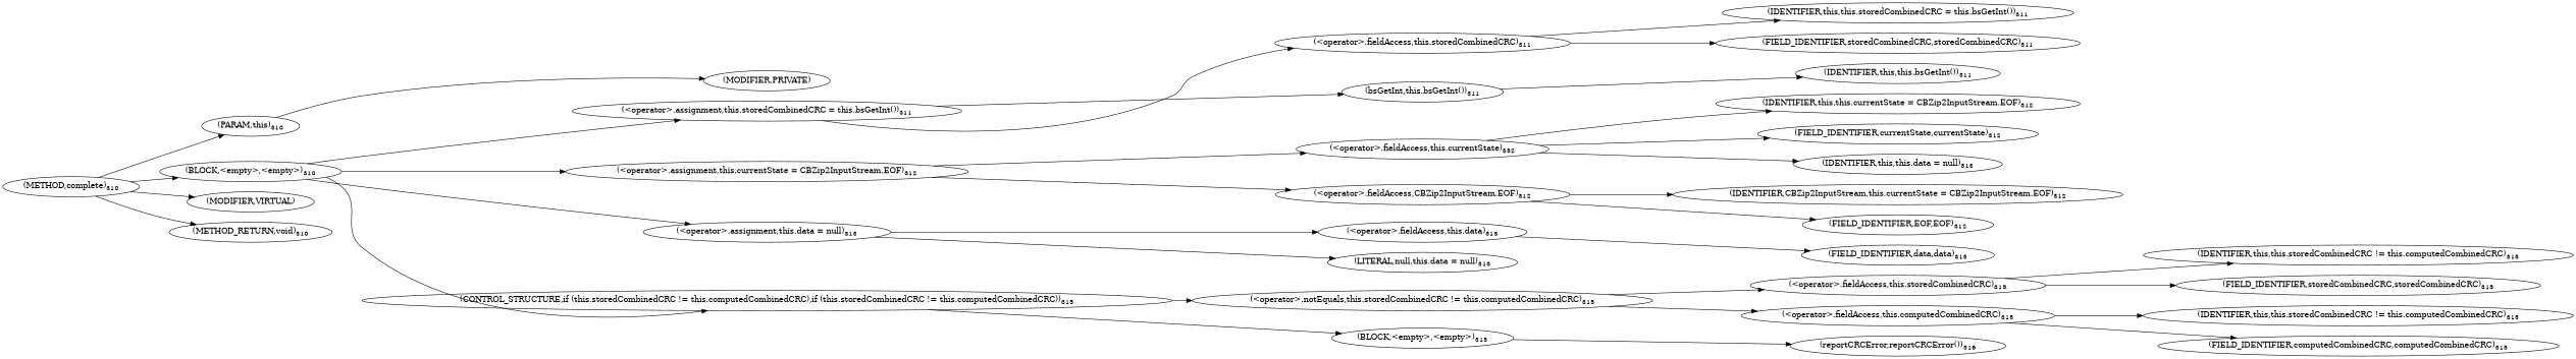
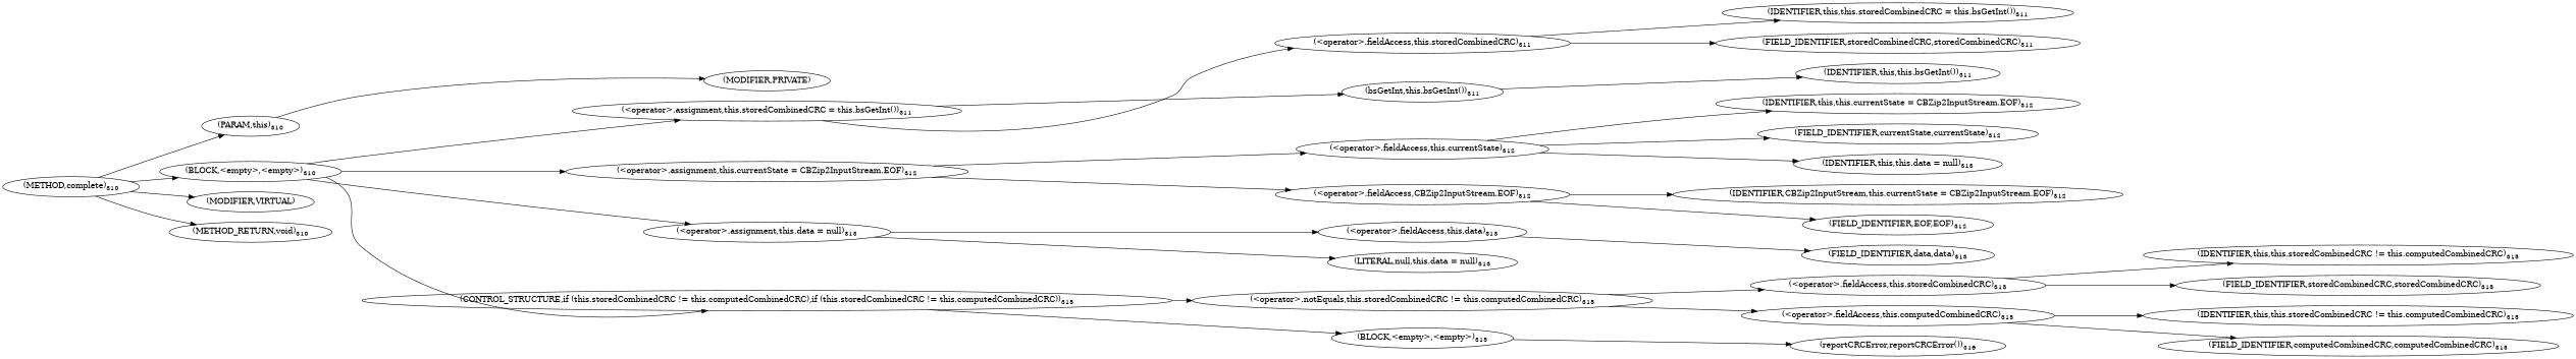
  digraph {
    rankdir=LR
    n1 [label=<(METHOD,complete)<SUB>310</SUB>>]
    n2 [label=<(PARAM,this)<SUB>310</SUB>>]
    n3 [label=<(BLOCK,&lt;empty&gt;,&lt;empty&gt;)<SUB>310</SUB>>]
    n4 [label=<(MODIFIER,VIRTUAL)>]
    n5 [label=<(METHOD_RETURN,void)<SUB>310</SUB>>]
    n6 [label=<(MODIFIER,PRIVATE)>]
    n7 [label=<(&lt;operator&gt;.assignment,this.storedCombinedCRC = this.bsGetInt())<SUB>311</SUB>>]
    n8 [label=<(&lt;operator&gt;.assignment,this.currentState = CBZip2InputStream.EOF)<SUB>312</SUB>>]
    n9 [label=<(&lt;operator&gt;.assignment,this.data = null)<SUB>313</SUB>>]
    n10 [label=<(CONTROL_STRUCTURE,if (this.storedCombinedCRC != this.computedCombinedCRC),if (this.storedCombinedCRC != this.computedCombinedCRC))<SUB>315</SUB>>]
    n11 [label=<(&lt;operator&gt;.fieldAccess,this.storedCombinedCRC)<SUB>311</SUB>>]
    n12 [label=<(bsGetInt,this.bsGetInt())<SUB>311</SUB>>]
-   n13 [label=<(&lt;operator&gt;.fieldAccess,this.currentState)<SUB>352</SUB>>]
+   n13 [label=<(&lt;operator&gt;.fieldAccess,this.currentState)<SUB>312</SUB>>]
    n14 [label=<(&lt;operator&gt;.fieldAccess,CBZip2InputStream.EOF)<SUB>312</SUB>>]
    n15 [label=<(&lt;operator&gt;.fieldAccess,this.data)<SUB>313</SUB>>]
    n16 [label=<(LITERAL,null,this.data = null)<SUB>313</SUB>>]
    n17 [label=<(&lt;operator&gt;.notEquals,this.storedCombinedCRC != this.computedCombinedCRC)<SUB>315</SUB>>]
    n18 [label=<(BLOCK,&lt;empty&gt;,&lt;empty&gt;)<SUB>315</SUB>>]
    n19 [label=<(IDENTIFIER,this,this.storedCombinedCRC = this.bsGetInt())<SUB>311</SUB>>]
    n20 [label=<(FIELD_IDENTIFIER,storedCombinedCRC,storedCombinedCRC)<SUB>311</SUB>>]
    n21 [label=<(IDENTIFIER,this,this.bsGetInt())<SUB>311</SUB>>]
    n22 [label=<(IDENTIFIER,this,this.currentState = CBZip2InputStream.EOF)<SUB>312</SUB>>]
    n23 [label=<(FIELD_IDENTIFIER,currentState,currentState)<SUB>312</SUB>>]
    n24 [label=<(IDENTIFIER,this,this.data = null)<SUB>313</SUB>>]
    n25 [label=<(IDENTIFIER,CBZip2InputStream,this.currentState = CBZip2InputStream.EOF)<SUB>312</SUB>>]
    n26 [label=<(FIELD_IDENTIFIER,EOF,EOF)<SUB>312</SUB>>]
    n27 [label=<(FIELD_IDENTIFIER,data,data)<SUB>313</SUB>>]
    n28 [label=<(&lt;operator&gt;.fieldAccess,this.storedCombinedCRC)<SUB>315</SUB>>]
    n29 [label=<(&lt;operator&gt;.fieldAccess,this.computedCombinedCRC)<SUB>315</SUB>>]
    n30 [label=<(reportCRCError,reportCRCError())<SUB>316</SUB>>]
    n31 [label=<(IDENTIFIER,this,this.storedCombinedCRC != this.computedCombinedCRC)<SUB>315</SUB>>]
    n32 [label=<(FIELD_IDENTIFIER,storedCombinedCRC,storedCombinedCRC)<SUB>315</SUB>>]
    n33 [label=<(IDENTIFIER,this,this.storedCombinedCRC != this.computedCombinedCRC)<SUB>315</SUB>>]
    n34 [label=<(FIELD_IDENTIFIER,computedCombinedCRC,computedCombinedCRC)<SUB>315</SUB>>]
    n1 -> n2
    n1 -> n3
    n1 -> n4
    n1 -> n5
    n2 -> n6
    n3 -> n7
    n3 -> n8
    n3 -> n9
    n3 -> n10
    n7 -> n11
    n7 -> n12
    n8 -> n13
    n8 -> n14
    n9 -> n15
    n9 -> n16
    n10 -> n17
    n10 -> n18
    n11 -> n19
    n11 -> n20
    n12 -> n21
    n13 -> n22
    n13 -> n23
    n13 -> n24
    n14 -> n25
    n14 -> n26
    n15 -> n27
    n17 -> n28
    n17 -> n29
    n18 -> n30
    n28 -> n31
    n28 -> n32
    n29 -> n33
    n29 -> n34
  }
